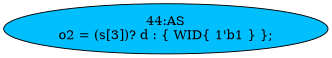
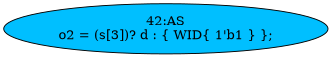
  strict digraph {
    rankdir=LR
-   n1 [ast="<pyverilog.vparser.ast.Assign object at 0x7fc9054da1d0>" def_var="['o2']" fillcolor=deepskyblue label="44:AS\no2 = (s[3])? d : { WID{ 1'b1 } };" statements="[]" style=filled typ=Assign use_var="['s', 'd']"]
+   n1 [ast="<pyverilog.vparser.ast.Assign object at 0x7fc9054da1d0>" def_var="['o2']" fillcolor=deepskyblue label="42:AS\no2 = (s[3])? d : { WID{ 1'b1 } };" statements="[]" style=filled typ=Assign use_var="['s', 'd']"]
  }
